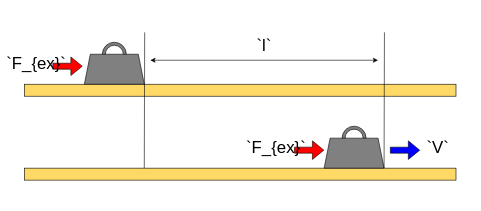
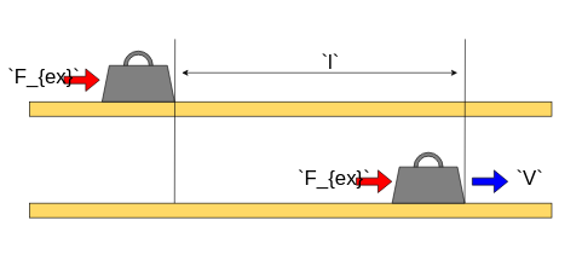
  <mxCell id="0" />
  <mxCell id="1" parent="0" />
  <mxCell id="2" value="" style="rounded=0;whiteSpace=wrap;html=1;fillColor=#FFD966;" parent="1" vertex="1"><mxGeometry x="40" y="140" width="720" height="20" as="geometry" /></mxCell>
  <mxCell id="3" value="" style="rounded=0;whiteSpace=wrap;html=1;fillColor=#FFD966;" parent="1" vertex="1"><mxGeometry x="40" y="280" width="720" height="20" as="geometry" /></mxCell>
  <mxCell id="4" value="" style="group" parent="1" vertex="1" connectable="0"><mxGeometry x="140" y="70" width="100" height="70" as="geometry" /></mxCell>
  <mxCell id="5" value="" style="ellipse;whiteSpace=wrap;html=1;aspect=fixed;fillColor=#808080;" parent="4" vertex="1"><mxGeometry x="30" width="40" height="40" as="geometry" /></mxCell>
  <mxCell id="6" value="" style="ellipse;whiteSpace=wrap;html=1;aspect=fixed;fillColor=#FFFFFF;" parent="4" vertex="1"><mxGeometry x="35" y="5" width="30" height="30" as="geometry" /></mxCell>
  <mxCell id="7" value="" style="shape=trapezoid;perimeter=trapezoidPerimeter;whiteSpace=wrap;html=1;fixedSize=1;size=10;fillColor=#808080;" parent="4" vertex="1"><mxGeometry y="20" width="100" height="50" as="geometry" /></mxCell>
  <mxCell id="8" value="" style="group" parent="1" vertex="1" connectable="0"><mxGeometry x="540" y="210" width="100" height="70" as="geometry" /></mxCell>
  <mxCell id="9" value="" style="ellipse;whiteSpace=wrap;html=1;aspect=fixed;fillColor=#808080;" parent="8" vertex="1"><mxGeometry x="30" width="40" height="40" as="geometry" /></mxCell>
  <mxCell id="10" value="" style="ellipse;whiteSpace=wrap;html=1;aspect=fixed;fillColor=#FFFFFF;" parent="8" vertex="1"><mxGeometry x="35" y="5" width="30" height="30" as="geometry" /></mxCell>
  <mxCell id="11" value="" style="shape=trapezoid;perimeter=trapezoidPerimeter;whiteSpace=wrap;html=1;fixedSize=1;size=10;fillColor=#808080;" parent="8" vertex="1"><mxGeometry y="20" width="100" height="50" as="geometry" /></mxCell>
  <mxCell id="12" value="" style="endArrow=none;html=1;rounded=0;" parent="8" edge="1"><mxGeometry width="50" height="50" relative="1" as="geometry"><mxPoint x="100" y="70" as="sourcePoint" /><mxPoint x="100.64" y="-156.5" as="targetPoint" /></mxGeometry></mxCell>
  <mxCell id="13" value="" style="shape=flexArrow;endArrow=classic;html=1;rounded=0;fillColor=#FF0000;" parent="1" edge="1"><mxGeometry width="50" height="50" relative="1" as="geometry"><mxPoint x="87" y="110" as="sourcePoint" /><mxPoint x="137" y="110" as="targetPoint" /></mxGeometry></mxCell>
  <mxCell id="14" value="" style="shape=flexArrow;endArrow=classic;html=1;rounded=0;fillColor=#FF0000;" parent="1" edge="1"><mxGeometry width="50" height="50" relative="1" as="geometry"><mxPoint x="490" y="250" as="sourcePoint" /><mxPoint x="540" y="250" as="targetPoint" /></mxGeometry></mxCell>
  <mxCell id="15" value="" style="endArrow=none;html=1;rounded=0;" parent="1" edge="1"><mxGeometry width="50" height="50" relative="1" as="geometry"><mxPoint x="240" y="280" as="sourcePoint" /><mxPoint x="240.64" y="53.5" as="targetPoint" /></mxGeometry></mxCell>
  <mxCell id="16" value="" style="endArrow=classic;startArrow=classic;html=1;rounded=0;" parent="1" edge="1"><mxGeometry width="50" height="50" relative="1" as="geometry"><mxPoint x="250" y="100" as="sourcePoint" /><mxPoint x="630" y="100" as="targetPoint" /></mxGeometry></mxCell>
- <mxCell id="17" value="`l`" style="text;html=1;align=center;verticalAlign=middle;whiteSpace=wrap;rounded=0;fontSize=28;" parent="1" vertex="1"><mxGeometry x="410" y="60" width="60" height="30" as="geometry" /></mxCell>
+ <mxCell id="17" value="`l`" style="text;html=1;align=center;verticalAlign=middle;whiteSpace=wrap;rounded=0;fontSize=28;" parent="1" vertex="1"><mxGeometry x="425" y="70" width="60" height="30" as="geometry" /></mxCell>
  <mxCell id="18" value="" style="shape=flexArrow;endArrow=classic;html=1;rounded=0;fillColor=#0000FF;" parent="1" edge="1"><mxGeometry width="50" height="50" relative="1" as="geometry"><mxPoint x="650" y="250" as="sourcePoint" /><mxPoint x="700" y="250" as="targetPoint" /></mxGeometry></mxCell>
  <mxCell id="19" value="`F_{ex}`" style="text;html=1;align=center;verticalAlign=middle;whiteSpace=wrap;rounded=0;fontSize=28;" parent="1" vertex="1"><mxGeometry x="30" y="90" width="60" height="30" as="geometry" /></mxCell>
  <mxCell id="20" value="`V`" style="text;html=1;align=center;verticalAlign=middle;whiteSpace=wrap;rounded=0;fontSize=28;" parent="1" vertex="1"><mxGeometry x="700" y="230" width="60" height="30" as="geometry" /></mxCell>
  <mxCell id="21" value="`F_{ex}`" style="text;html=1;align=center;verticalAlign=middle;whiteSpace=wrap;rounded=0;fontSize=28;" parent="1" vertex="1"><mxGeometry x="430" y="230" width="60" height="30" as="geometry" /></mxCell>
  <mxCell id="22" value="" style="rounded=0;whiteSpace=wrap;html=1;fillColor=none;strokeColor=#FFFFFF;" parent="1" vertex="1"><mxGeometry x="20" y="20" width="760" height="310" as="geometry" /></mxCell>
